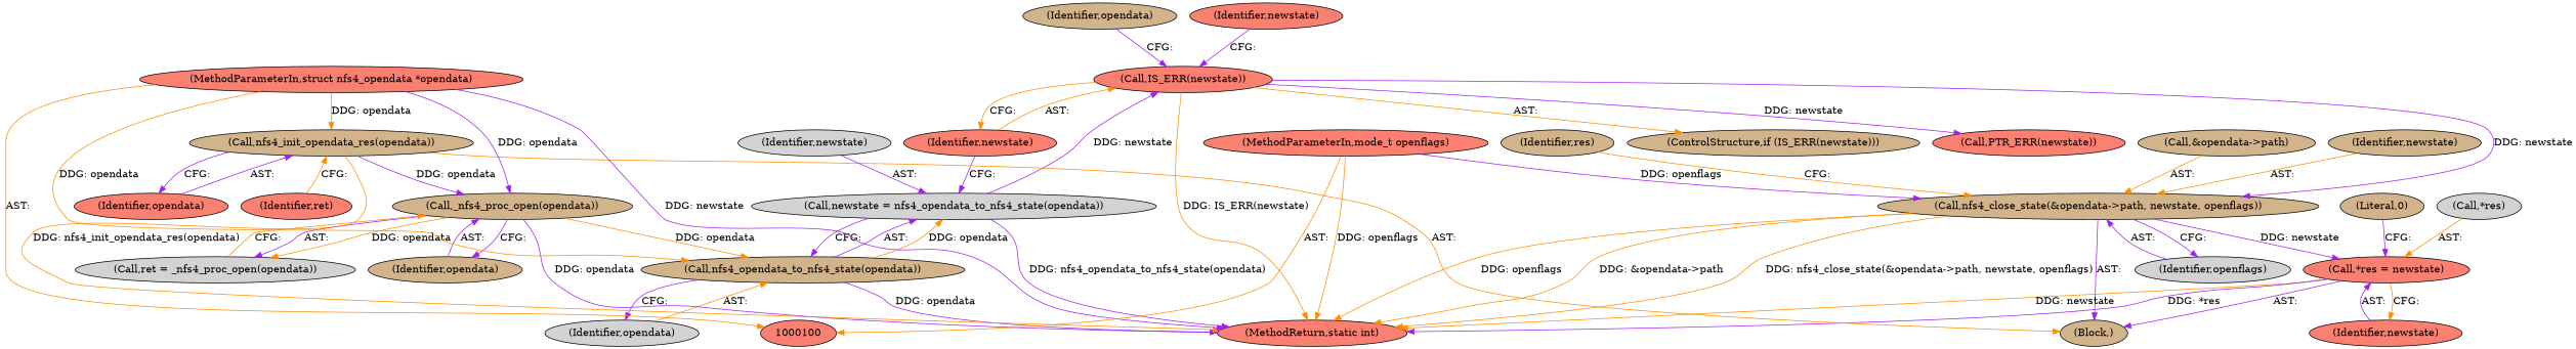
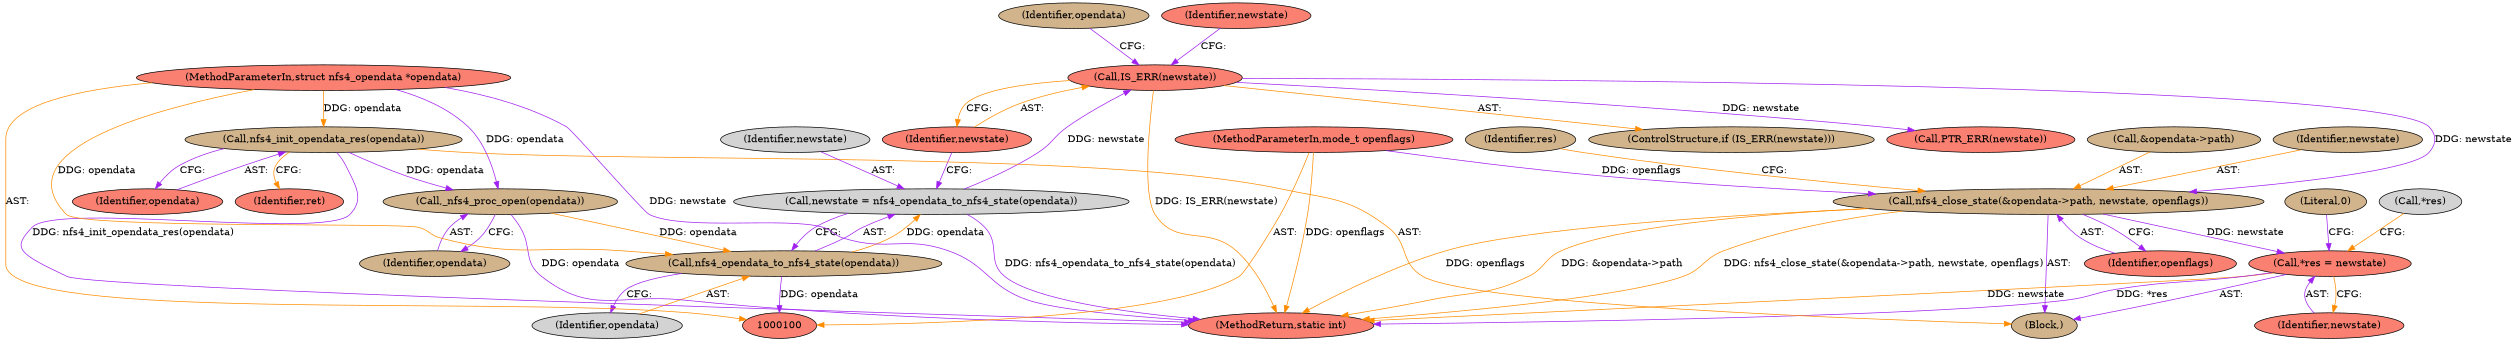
  digraph {
    node [fillcolor=salmon style=filled]
    edge [color=purple]
    n1 [fillcolor=tan label="(Call,nfs4_close_state(&opendata->path, newstate, openflags))"]
    n2 [label="(Call,*res = newstate)"]
    n3 [label="(MethodReturn,static int)"]
-   n4 [fillcolor=lightgrey label="(Identifier,openflags)"]
+   n4 [label="(Identifier,openflags)"]
    n5 [fillcolor=tan label="(Block,)"]
    n6 [label="(Identifier,newstate)"]
    n7 [label="(Call,IS_ERR(newstate))"]
    n8 [fillcolor=tan label="(ControlStructure,if (IS_ERR(newstate)))"]
    n9 [label="(Call,PTR_ERR(newstate))"]
    n10 [label="(Identifier,newstate)"]
    n11 [fillcolor=lightgrey label="(Call,newstate = nfs4_opendata_to_nfs4_state(opendata))"]
    n12 [fillcolor=tan label="(Call,nfs4_opendata_to_nfs4_state(opendata))"]
    n13 [fillcolor=lightgrey label="(Identifier,opendata)"]
    n14 [fillcolor=tan label="(Call,_nfs4_proc_open(opendata))"]
    n15 [fillcolor=tan label="(Identifier,opendata)"]
-   n16 [fillcolor=lightgrey label="(Call,ret = _nfs4_proc_open(opendata))"]
    n17 [fillcolor=tan label="(Call,nfs4_init_opendata_res(opendata))"]
    n18 [label="(Identifier,opendata)"]
    n19 [label="(MethodParameterIn,struct nfs4_opendata *opendata)"]
    1000100
    n21 [label="(MethodParameterIn,mode_t openflags)"]
    n22 [fillcolor=lightgrey label="(Call,*res)"]
    n23 [fillcolor=tan label="(Identifier,opendata)"]
    n24 [fillcolor=tan label="(Identifier,res)"]
    n25 [fillcolor=lightgrey label="(Identifier,newstate)"]
    n26 [fillcolor=tan label="(Literal,0)"]
    n27 [fillcolor=tan label="(Call,&opendata->path)"]
    n28 [label="(Identifier,ret)"]
    n29 [fillcolor=tan label="(Identifier,newstate)"]
    n30 [label="(Identifier,newstate)"]
    n1 -> n2 [label="DDG: newstate"]
    n1 -> n3 [color=darkorange label="DDG: &opendata->path"]
    n1 -> n3 [color=darkorange label="DDG: nfs4_close_state(&opendata->path, newstate, openflags)"]
    n1 -> n3 [color=darkorange label="DDG: openflags"]
    n1 -> n4 [label="CFG: "]
    n1 -> n5 [label="AST: "]
    n2 -> n3 [color=darkorange label="DDG: newstate"]
    n2 -> n3 [label="DDG: *res"]
    n2 -> n5 [label="AST: "]
    n2 -> n6 [color=darkorange label="CFG: "]
    n4 -> n1 [label="AST: "]
    n6 -> n2 [label="AST: "]
    n7 -> n1 [label="DDG: newstate"]
    n7 -> n3 [color=darkorange label="DDG: IS_ERR(newstate)"]
    n7 -> n8 [color=darkorange label="AST: "]
    n7 -> n9 [label="DDG: newstate"]
    n7 -> n10 [color=darkorange label="CFG: "]
    n10 -> n7 [color=darkorange label="AST: "]
    n10 -> n11 [label="CFG: "]
    n11 -> n3 [label="DDG: nfs4_opendata_to_nfs4_state(opendata)"]
    n11 -> n7 [label="DDG: newstate"]
    n11 -> n12 [label="CFG: "]
-   n12 -> n3 [label="DDG: opendata"]
+   n12 -> 1000100 [label="DDG: opendata"]
    n12 -> n11 [label="AST: "]
    n12 -> n11 [color=darkorange label="DDG: opendata"]
    n12 -> n13 [label="CFG: "]
    n13 -> n12 [color=darkorange label="AST: "]
    n14 -> n3 [label="DDG: opendata"]
    n14 -> n12 [color=darkorange label="DDG: opendata"]
    n14 -> n15 [label="CFG: "]
-   n14 -> n16 [label="AST: "]
-   n14 -> n16 [color=darkorange label="DDG: opendata"]
    n15 -> n14 [label="AST: "]
-   n16 -> n14 [color=darkorange label="CFG: "]
-   n17 -> n3 [color=darkorange label="DDG: nfs4_init_opendata_res(opendata)"]
+   n17 -> n3 [label="DDG: nfs4_init_opendata_res(opendata)"]
    n17 -> n5 [color=darkorange label="AST: "]
    n17 -> n14 [label="DDG: opendata"]
    n17 -> n18 [label="CFG: "]
    n18 -> n17 [label="AST: "]
    n19 -> n3 [label="DDG: newstate"]
    n19 -> n12 [color=darkorange label="DDG: opendata"]
    n19 -> n14 [label="DDG: opendata"]
    n19 -> n17 [color=darkorange label="DDG: opendata"]
    n19 -> 1000100 [color=darkorange label="AST: "]
    n21 -> n1 [label="DDG: openflags"]
    n21 -> n3 [color=darkorange label="DDG: openflags"]
    n21 -> 1000100 [color=darkorange label="AST: "]
-   n22 -> n2 [color=darkorange label="AST: "]
+   n22 -> n2 [color=darkorange label="CFG: "]
    n23 -> n7 [label="CFG: "]
    n24 -> n1 [color=darkorange label="CFG: "]
    n25 -> n11 [label="AST: "]
    n26 -> n2 [label="CFG: "]
    n27 -> n1 [color=darkorange label="AST: "]
-   n28 -> n17 [color=darkorange label="CFG: "]
+   n17 -> n28 [color=darkorange label="CFG: "]
    n29 -> n1 [color=darkorange label="AST: "]
    n30 -> n7 [label="CFG: "]
  }
